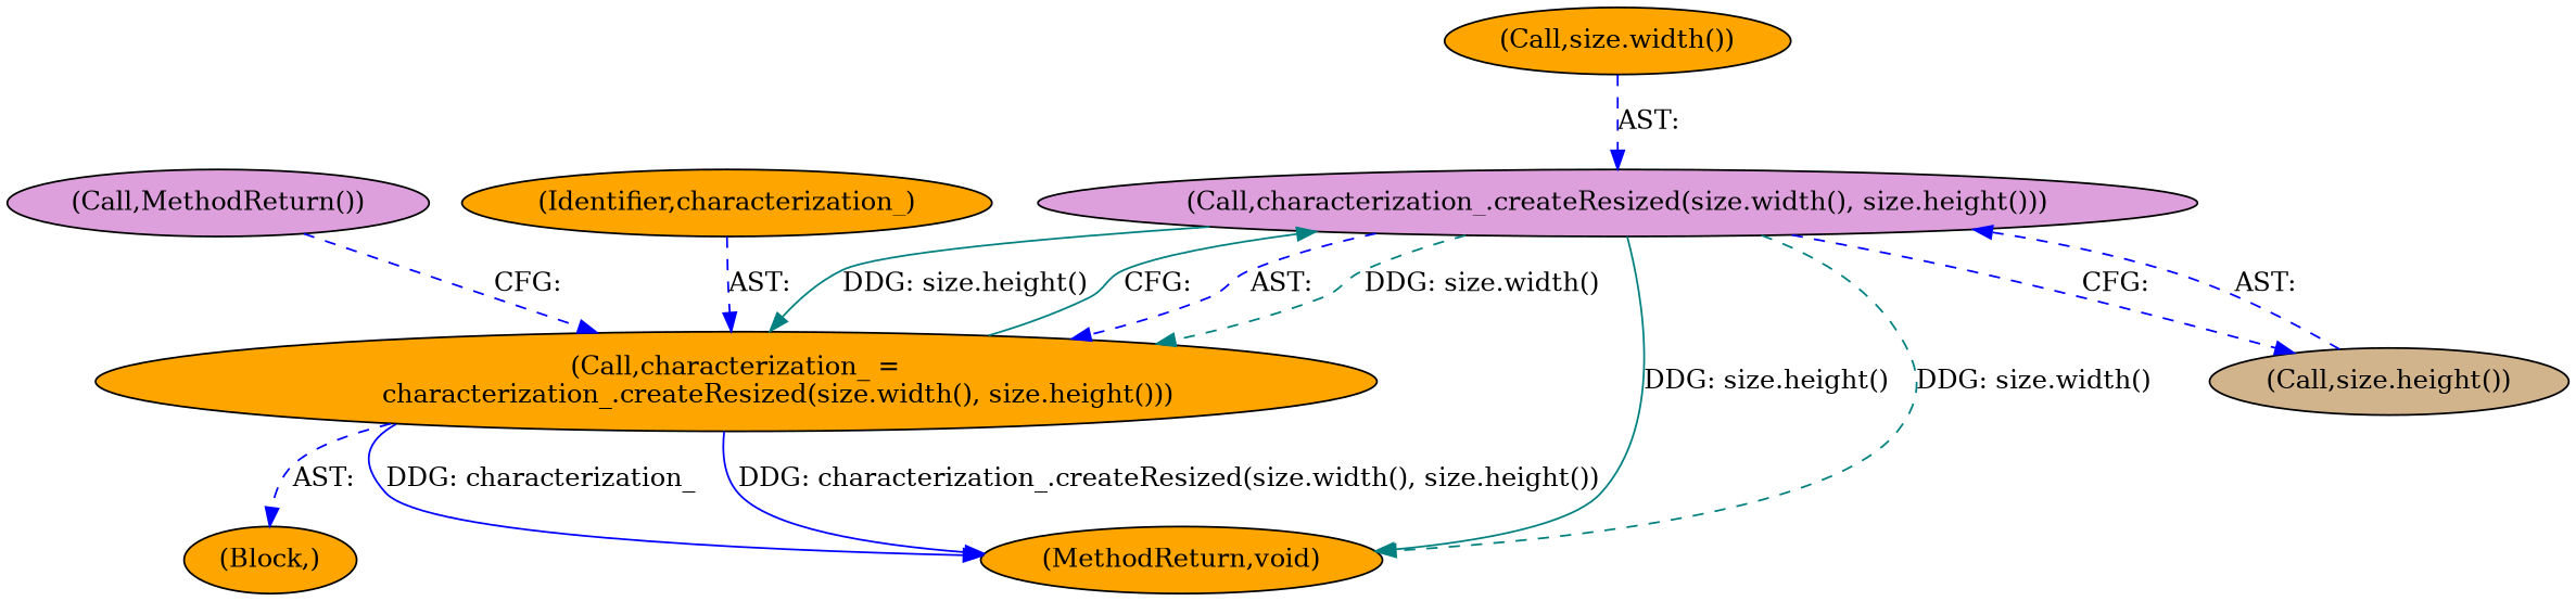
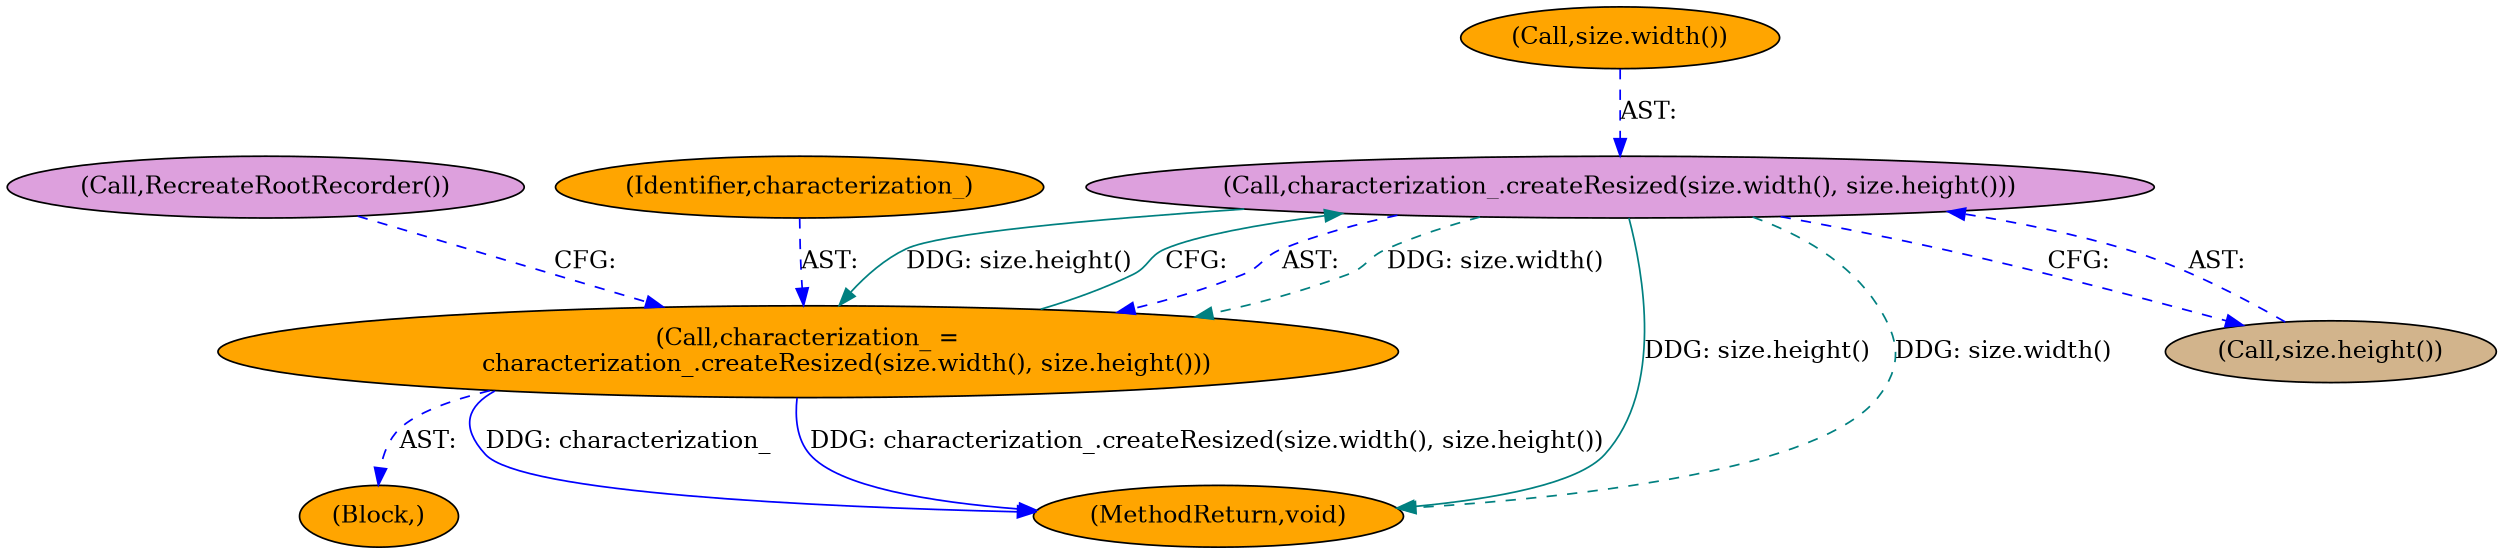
  digraph {
    node [fillcolor=orange style=filled]
    edge [color=blue style=dashed]
    n1 [fillcolor=plum label="(Call,characterization_.createResized(size.width(), size.height()))"]
    n2 [label="(Call,characterization_ =\n          characterization_.createResized(size.width(), size.height()))"]
    n3 [label="(MethodReturn,void)"]
    n4 [fillcolor=tan label="(Call,size.height())"]
    n5 [label="(Block,)"]
    n6 [label="(Call,size.width())"]
-   n7 [fillcolor=plum label="(Call,MethodReturn())"]
+   n7 [fillcolor=plum label="(Call,RecreateRootRecorder())"]
    n8 [label="(Identifier,characterization_)"]
    n1 -> n2 [label="AST: "]
    n1 -> n2 [color=teal label="DDG: size.width()"]
    n1 -> n2 [color=teal label="DDG: size.height()" style=solid]
    n1 -> n3 [color=teal label="DDG: size.height()" style=solid]
    n1 -> n3 [color=teal label="DDG: size.width()"]
    n1 -> n4 [label="CFG: "]
    n2 -> n1 [color=teal label="CFG: " style=solid]
    n2 -> n3 [label="DDG: characterization_" style=solid]
    n2 -> n3 [label="DDG: characterization_.createResized(size.width(), size.height())" style=solid]
    n2 -> n5 [label="AST: "]
    n4 -> n1 [label="AST: "]
    n6 -> n1 [label="AST: "]
    n7 -> n2 [label="CFG: "]
    n8 -> n2 [label="AST: "]
  }
